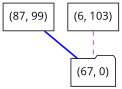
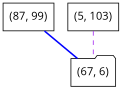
  graph {
    fontname="Open Sans"
    node [fontname="Open Sans" shape=box]
    edge [fontname="Open Sans"]
-   "(67, 6)" [shape=folder label="(67, 0)"]
+   "(67, 6)" [shape=folder]
    "(87, 99)"
-   "(6, 103)"
+   "(6, 103)" [label="(5, 103)"]
    "(87, 99)" -- "(67, 6)" [color=blue style=bold weight=1]
    "(6, 103)" -- "(67, 6)" [color=purple style=dashed weight=2]
  }
